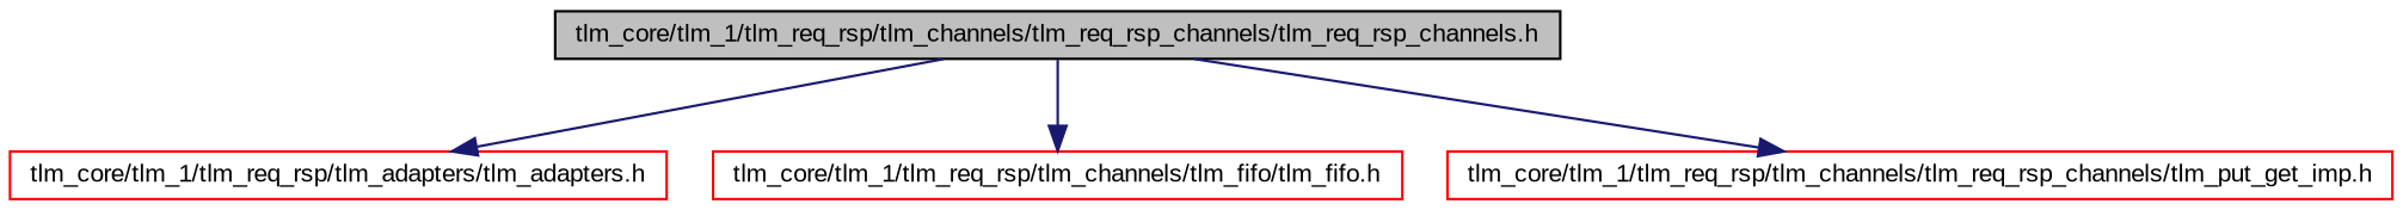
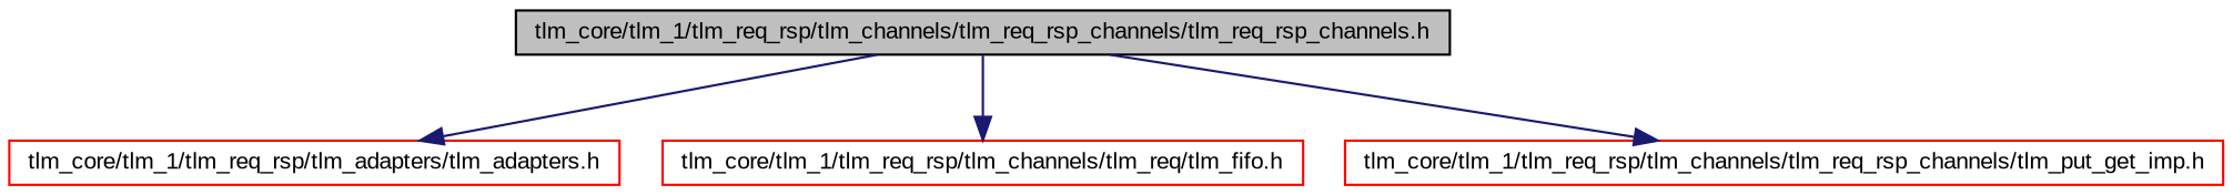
  digraph {
    fontname="Liberation Sans"
    node [color=red fillcolor=white fontname="Liberation Sans" fontsize=10 shape=record style=filled]
    edge [color=midnightblue fontname="Liberation Sans" fontsize=10 labelfontname=FreeSans labelfontsize=10 style=solid]
    n1 [color=black fillcolor=grey75 fontcolor=black height=0.2 label="tlm_core/tlm_1/tlm_req_rsp/tlm_channels/tlm_req_rsp_channels/tlm_req_rsp_channels.h" width=0.4]
    n2 [height=0.2 label="tlm_core/tlm_1/tlm_req_rsp/tlm_adapters/tlm_adapters.h" width=0.4]
-   n3 [height=0.2 label="tlm_core/tlm_1/tlm_req_rsp/tlm_channels/tlm_fifo/tlm_fifo.h" width=0.4]
+   n3 [height=0.2 label="tlm_core/tlm_1/tlm_req_rsp/tlm_channels/tlm_req/tlm_fifo.h" width=0.4]
    n4 [height=0.2 label="tlm_core/tlm_1/tlm_req_rsp/tlm_channels/tlm_req_rsp_channels/tlm_put_get_imp.h" width=0.4]
    n1 -> n2
    n1 -> n3
    n1 -> n4
  }
